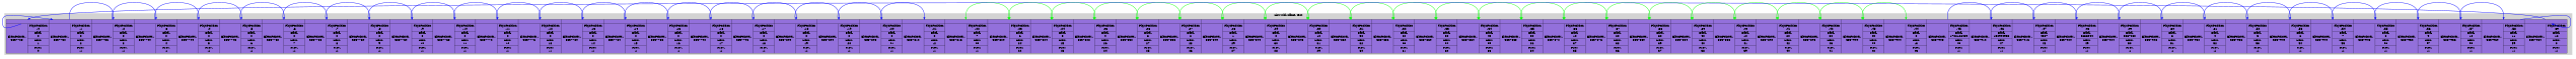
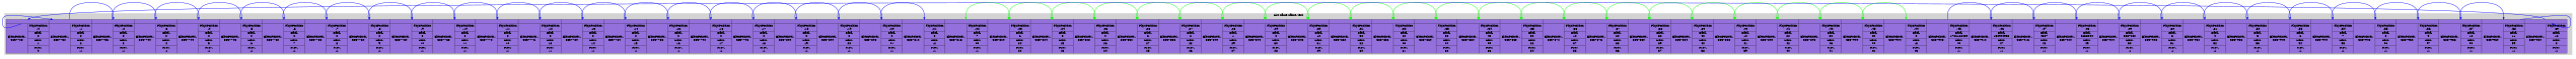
  digraph {
    edge [color=blue style=bold]
    n1 [fillcolor=mediumpurple label="{{<0>} | {ElemPointer:\n5837728 | {PhysPosition\n:0 | Data:\n0 | Next:\n1 | Prev:\n0}}}| {{<1>} | {ElemPointer:\n5837732 | {PhysPosition\n:1 | Data:\n0 | Next:\n2 | Prev:\n-1}}}| {{<2>} | {ElemPointer:\n5837736 | {PhysPosition\n:2 | Data:\n0 | Next:\n3 | Prev:\n-1}}}| {{<3>} | {ElemPointer:\n5837740 | {PhysPosition\n:3 | Data:\n0 | Next:\n4 | Prev:\n-1}}}| {{<4>} | {ElemPointer:\n5837744 | {PhysPosition\n:4 | Data:\n0 | Next:\n5 | Prev:\n-1}}}| {{<5>} | {ElemPointer:\n5837748 | {PhysPosition\n:5 | Data:\n0 | Next:\n6 | Prev:\n-1}}}| {{<6>} | {ElemPointer:\n5837752 | {PhysPosition\n:6 | Data:\n0 | Next:\n7 | Prev:\n-1}}}| {{<7>} | {ElemPointer:\n5837756 | {PhysPosition\n:7 | Data:\n0 | Next:\n8 | Prev:\n-1}}}| {{<8>} | {ElemPointer:\n5837760 | {PhysPosition\n:8 | Data:\n0 | Next:\n9 | Prev:\n-1}}}| {{<9>} | {ElemPointer:\n5837764 | {PhysPosition\n:9 | Data:\n0 | Next:\n10 | Prev:\n-1}}}| {{<10>} | {ElemPointer:\n5837768 | {PhysPosition\n:10 | Data:\n0 | Next:\n11 | Prev:\n-1}}}| {{<11>} | {ElemPointer:\n5837772 | {PhysPosition\n:11 | Data:\n0 | Next:\n12 | Prev:\n-1}}}| {{<12>} | {ElemPointer:\n5837776 | {PhysPosition\n:12 | Data:\n0 | Next:\n13 | Prev:\n-1}}}| {{<13>} | {ElemPointer:\n5837780 | {PhysPosition\n:13 | Data:\n0 | Next:\n14 | Prev:\n-1}}}| {{<14>} | {ElemPointer:\n5837784 | {PhysPosition\n:14 | Data:\n0 | Next:\n15 | Prev:\n-1}}}| {{<15>} | {ElemPointer:\n5837788 | {PhysPosition\n:15 | Data:\n0 | Next:\n16 | Prev:\n-1}}}| {{<16>} | {ElemPointer:\n5837792 | {PhysPosition\n:16 | Data:\n0 | Next:\n17 | Prev:\n-1}}}| {{<17>} | {ElemPointer:\n5837796 | {PhysPosition\n:17 | Data:\n0 | Next:\n18 | Prev:\n-1}}}| {{<18>} | {ElemPointer:\n5837800 | {PhysPosition\n:18 | Data:\n0 | Next:\n19 | Prev:\n-1}}}| {{<19>} | {ElemPointer:\n5837804 | {PhysPosition\n:19 | Data:\n0 | Next:\n20 | Prev:\n-1}}}| {{<20>} | {ElemPointer:\n5837808 | {PhysPosition\n:20 | Data:\n0 | Next:\n21 | Prev:\n-1}}}| {{<21>} | {ElemPointer:\n5837812 | {PhysPosition\n:21 | Data:\n0 | Next:\n-2 | Prev:\n-1}}}| {{<22>} | {ElemPointer:\n5837816 | {PhysPosition\n:22 | Data:\n7 | Next:\n23 | Prev:\n-1}}}| {{<23>} | {ElemPointer:\n5837820 | {PhysPosition\n:23 | Data:\n6 | Next:\n24 | Prev:\n22}}}| {{<24>} | {ElemPointer:\n5837824 | {PhysPosition\n:24 | Data:\n5 | Next:\n25 | Prev:\n23}}}| {{<25>} | {ElemPointer:\n5837828 | {PhysPosition\n:25 | Data:\n4 | Next:\n26 | Prev:\n24}}}| {{<26>} | {ElemPointer:\n5837832 | {PhysPosition\n:26 | Data:\n3 | Next:\n27 | Prev:\n25}}}| {{<27>} | {ElemPointer:\n5837836 | {PhysPosition\n:27 | Data:\n2 | Next:\n28 | Prev:\n26}}}| {{<28>} | {ElemPointer:\n5837840 | {PhysPosition\n:28 | Data:\n1 | Next:\n29 | Prev:\n27}}}| {{<29>} | {ElemPointer:\n5837844 | {PhysPosition\n:29 | Data:\n0 | Next:\n30 | Prev:\n28}}}| {{<30>} | {ElemPointer:\n5837848 | {PhysPosition\n:30 | Data:\n10 | Next:\n31 | Prev:\n29}}}| {{<31>} | {ElemPointer:\n5837852 | {PhysPosition\n:31 | Data:\n50 | Next:\n32 | Prev:\n30}}}| {{<32>} | {ElemPointer:\n5837856 | {PhysPosition\n:32 | Data:\n20 | Next:\n33 | Prev:\n31}}}| {{<33>} | {ElemPointer:\n5837860 | {PhysPosition\n:33 | Data:\n30 | Next:\n34 | Prev:\n32}}}| {{<34>} | {ElemPointer:\n5837864 | {PhysPosition\n:34 | Data:\n40 | Next:\n35 | Prev:\n33}}}| {{<35>} | {ElemPointer:\n5837868 | {PhysPosition\n:35 | Data:\n50 | Next:\n36 | Prev:\n34}}}| {{<36>} | {ElemPointer:\n5837872 | {PhysPosition\n:36 | Data:\n10 | Next:\n37 | Prev:\n35}}}| {{<37>} | {ElemPointer:\n5837876 | {PhysPosition\n:37 | Data:\n20 | Next:\n38 | Prev:\n36}}}| {{<38>} | {ElemPointer:\n5837880 | {PhysPosition\n:38 | Data:\n30 | Next:\n39 | Prev:\n37}}}| {{<39>} | {ElemPointer:\n5837884 | {PhysPosition\n:39 | Data:\n40 | Next:\n40 | Prev:\n38}}}| {{<40>} | {ElemPointer:\n5837888 | {PhysPosition\n:40 | Data:\n10 | Next:\n41 | Prev:\n39}}}| {{<41>} | {ElemPointer:\n5837892 | {PhysPosition\n:41 | Data:\n20 | Next:\n42 | Prev:\n40}}}| {{<42>} | {ElemPointer:\n5837896 | {PhysPosition\n:42 | Data:\n30 | Next:\n43 | Prev:\n41}}}| {{<43>} | {ElemPointer:\n5837900 | {PhysPosition\n:43 | Data:\n40 | Next:\n44 | Prev:\n42}}}| {{<44>} | {ElemPointer:\n5837904 | {PhysPosition\n:44 | Data:\n0 | Next:\n-3 | Prev:\n43}}}| {{<45>} | {ElemPointer:\n5837908 | {PhysPosition\n:45 | Data:\n1702128489 | Next:\n46 | Prev:\n-1}}}| {{<46>} | {ElemPointer:\n5837912 | {PhysPosition\n:46 | Data:\n150994953 | Next:\n47 | Prev:\n-1}}}| {{<47>} | {ElemPointer:\n5837916 | {PhysPosition\n:47 | Data:\n4587 | Next:\n48 | Prev:\n-1}}}| {{<48>} | {ElemPointer:\n5837920 | {PhysPosition\n:48 | Data:\n5836944 | Next:\n49 | Prev:\n-1}}}| {{<49>} | {ElemPointer:\n5837924 | {PhysPosition\n:49 | Data:\n5837080 | Next:\n50 | Prev:\n-1}}}| {{<50>} | {ElemPointer:\n5837928 | {PhysPosition\n:50 | Data:\n3 | Next:\n51 | Prev:\n-1}}}| {{<51>} | {ElemPointer:\n5837932 | {PhysPosition\n:51 | Data:\n4 | Next:\n52 | Prev:\n-1}}}| {{<52>} | {ElemPointer:\n5837936 | {PhysPosition\n:52 | Data:\n5 | Next:\n53 | Prev:\n-1}}}| {{<53>} | {ElemPointer:\n5837940 | {PhysPosition\n:53 | Data:\n6 | Next:\n54 | Prev:\n-1}}}| {{<54>} | {ElemPointer:\n5837944 | {PhysPosition\n:54 | Data:\n7 | Next:\n55 | Prev:\n-1}}}| {{<55>} | {ElemPointer:\n5837948 | {PhysPosition\n:55 | Data:\n8 | Next:\n56 | Prev:\n-1}}}| {{<56>} | {ElemPointer:\n5837952 | {PhysPosition\n:56 | Data:\n9 | Next:\n57 | Prev:\n-1}}}| {{<57>} | {ElemPointer:\n5837956 | {PhysPosition\n:57 | Data:\n10 | Next:\n58 | Prev:\n-1}}}| {{<58>} | {ElemPointer:\n5837960 | {PhysPosition\n:58 | Data:\n11 | Next:\n59 | Prev:\n-1}}}| {{<59>} | {ElemPointer:\n5837964 | {PhysPosition\n:59 | Data:\n12 | Next:\n0 | Prev:\n-1}}}" shape=record style=filled]
    subgraph cluster_1 {
      color=lightgrey
-     label="List with name: test"
+     label="List name name: test"
      rankdir=LR
      style=filled
      n1
    }
    n1 -> n1 [color=green dir=both headport=23 tailport=22]
    n1 -> n1 [color=green dir=both headport=24 tailport=23]
    n1 -> n1 [color=green dir=both headport=25 tailport=24]
    n1 -> n1 [color=green dir=both headport=26 tailport=25]
    n1 -> n1 [color=green dir=both headport=27 tailport=26]
    n1 -> n1 [color=green dir=both headport=28 tailport=27]
    n1 -> n1 [color=green dir=both headport=29 tailport=28]
    n1 -> n1 [color=green dir=both headport=30 tailport=29]
    n1 -> n1 [color=green dir=both headport=31 tailport=30]
    n1 -> n1 [color=green dir=both headport=32 tailport=31]
    n1 -> n1 [color=green dir=both headport=33 tailport=32]
    n1 -> n1 [color=green dir=both headport=34 tailport=33]
    n1 -> n1 [color=green dir=both headport=35 tailport=34]
    n1 -> n1 [color=green dir=both headport=36 tailport=35]
    n1 -> n1 [color=green dir=both headport=37 tailport=36]
    n1 -> n1 [color=green dir=both headport=38 tailport=37]
    n1 -> n1 [color=green dir=both headport=39 tailport=38]
    n1 -> n1 [color=green dir=both headport=40 tailport=39]
    n1 -> n1 [color=green dir=both headport=41 tailport=40]
    n1 -> n1 [color=green dir=both headport=42 tailport=41]
    n1 -> n1 [color=green dir=both headport=43 tailport=42]
    n1 -> n1 [color=green dir=both headport=44 tailport=43]
    n1 -> n1 [headport=46 tailport=45]
    n1 -> n1 [headport=47 tailport=46]
    n1 -> n1 [headport=48 tailport=47]
    n1 -> n1 [headport=49 tailport=48]
    n1 -> n1 [headport=50 tailport=49]
    n1 -> n1 [headport=51 tailport=50]
    n1 -> n1 [headport=52 tailport=51]
    n1 -> n1 [headport=53 tailport=52]
    n1 -> n1 [headport=54 tailport=53]
    n1 -> n1 [headport=55 tailport=54]
    n1 -> n1 [headport=56 tailport=55]
    n1 -> n1 [headport=57 tailport=56]
    n1 -> n1 [headport=58 tailport=57]
    n1 -> n1 [headport=59 tailport=58]
    n1 -> n1 [headport=0 tailport=59]
    n1 -> n1 [headport=1 tailport=0]
    n1 -> n1 [headport=2 tailport=1]
    n1 -> n1 [headport=3 tailport=2]
    n1 -> n1 [headport=4 tailport=3]
    n1 -> n1 [headport=5 tailport=4]
    n1 -> n1 [headport=6 tailport=5]
    n1 -> n1 [headport=7 tailport=6]
    n1 -> n1 [headport=8 tailport=7]
    n1 -> n1 [headport=9 tailport=8]
    n1 -> n1 [headport=10 tailport=9]
    n1 -> n1 [headport=11 tailport=10]
    n1 -> n1 [headport=12 tailport=11]
    n1 -> n1 [headport=13 tailport=12]
    n1 -> n1 [headport=14 tailport=13]
    n1 -> n1 [headport=15 tailport=14]
    n1 -> n1 [headport=16 tailport=15]
    n1 -> n1 [headport=17 tailport=16]
    n1 -> n1 [headport=18 tailport=17]
    n1 -> n1 [headport=19 tailport=18]
    n1 -> n1 [headport=20 tailport=19]
    n1 -> n1 [headport=21 tailport=20]
  }
